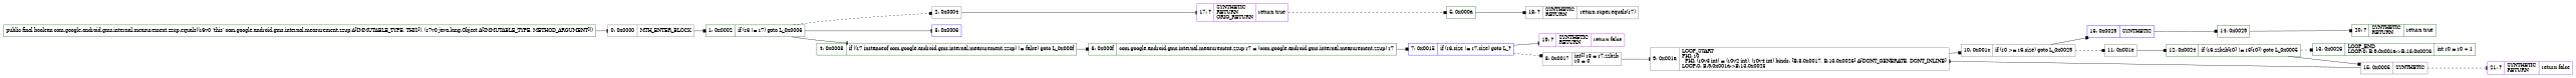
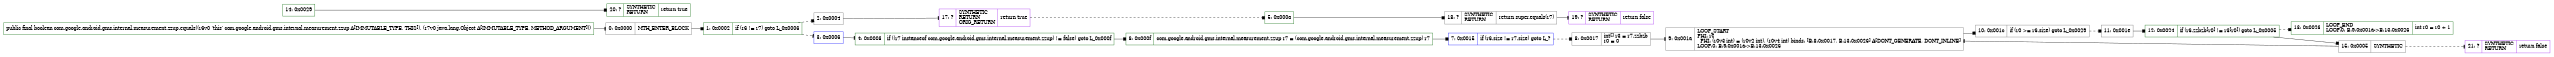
  digraph {
    rankdir=LR
    node [color=darkgreen shape=record]
    edge [arrowhead=box]
    n1 [color=gray40 label="{0\:\ 0x0000|MTH_ENTER_BLOCK\l}"]
    n2 [label="{1\:\ 0x0002|if (r6 != r7) goto L_0x0006\l}"]
    n3 [color=gray40 label="{2\:\ 0x0004}"]
    n4 [color=blue label="{3\:\ 0x0006}"]
    n5 [color=purple label="{17\:\ ?|SYNTHETIC\lRETURN\lORIG_RETURN\l|return true\l}"]
    n6 [label="{4\:\ 0x0008|if ((r7 instanceof com.google.android.gms.internal.measurement.zzup) != false) goto L_0x000f\l}"]
    n7 [label="{5\:\ 0x000a}"]
    n8 [label="{6\:\ 0x000f|com.google.android.gms.internal.measurement.zzup r7 = (com.google.android.gms.internal.measurement.zzup) r7\l}"]
    n9 [color=gray40 label="{18\:\ ?|SYNTHETIC\lRETURN\l|return super.equals(r7)\l}"]
    n10 [color=blue label="{7\:\ 0x0015|if (r6.size != r7.size) goto L_?\l}"]
    n11 [color=gray40 label="{8\:\ 0x0017|int[] r3 = r7.zzbzb\lr0 = 0\l}"]
    n12 [color=purple label="{19\:\ ?|SYNTHETIC\lRETURN\l|return false\l}"]
    n13 [color=gray40 label="{9\:\ 0x001a|LOOP_START\lPHI: r0 \l  PHI: (r0v3 int) = (r0v2 int), (r0v4 int) binds: [B:8:0x0017, B:13:0x0026] A[DONT_GENERATE, DONT_INLINE]\lLOOP:0: B:9:0x001a\-\>B:13:0x0026\l}"]
    n14 [color=gray40 label="{10\:\ 0x001c|if (r0 \>= r6.size) goto L_0x0029\l}"]
    n15 [color=gray40 label="{11\:\ 0x001e}"]
-   n16 [color=blue label="{16\:\ 0x0029|SYNTHETIC\l}"]
    n17 [label="{12\:\ 0x0024|if (r6.zzbzb[r0] != r3[r0]) goto L_0x0005\l}"]
    n18 [label="{14\:\ 0x0029}"]
    n19 [label="{13\:\ 0x0026|LOOP_END\lLOOP:0: B:9:0x001a\-\>B:13:0x0026\l|int r0 = r0 + 1\l}"]
    n20 [color=gray40 label="{15\:\ 0x0005|SYNTHETIC\l}"]
    n21 [color=purple label="{21\:\ ?|SYNTHETIC\lRETURN\l|return false\l}"]
    n22 [label="{20\:\ ?|SYNTHETIC\lRETURN\l|return true\l}"]
    n23 [label="{public final boolean com.google.android.gms.internal.measurement.zzup.equals((r6v0 'this' com.google.android.gms.internal.measurement.zzup A[IMMUTABLE_TYPE, THIS]), (r7v0 java.lang.Object A[IMMUTABLE_TYPE, METHOD_ARGUMENT])) }"]
    n1 -> n2
    n2 -> n3 [style=dashed]
-   n2 -> n4 [arrowhead=tee]
+   n2 -> n4 [arrowhead=tee style=dashed]
    n3 -> n5 [arrowhead=tee]
-   n2 -> n6 [arrowhead=tee]
+   n4 -> n6 [arrowhead=tee]
    n5 -> n7 [style=dashed]
    n6 -> n8
    n7 -> n9
    n8 -> n10
    n10 -> n11 [style=dashed]
-   n10 -> n12 [arrowhead=tee]
+   n9 -> n12 [arrowhead=tee]
    n11 -> n13 [arrowhead=tee]
    n13 -> n14
    n14 -> n15 [style=dashed]
-   n14 -> n16
    n15 -> n17
-   n16 -> n18
    n17 -> n19 [style=dashed]
    n17 -> n20
    n18 -> n22
    n20 -> n13 [arrowhead=tee]
    n20 -> n21 [arrowhead=tee style=dashed]
    n23 -> n1 [arrowhead=tee]
  }
